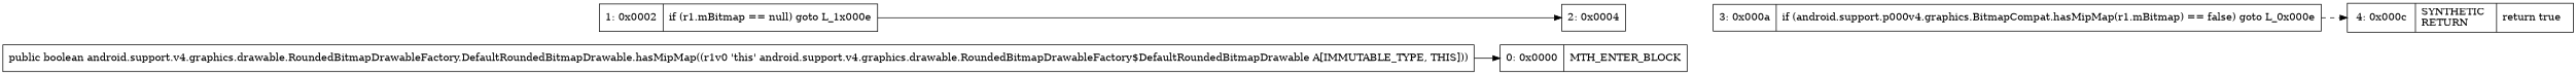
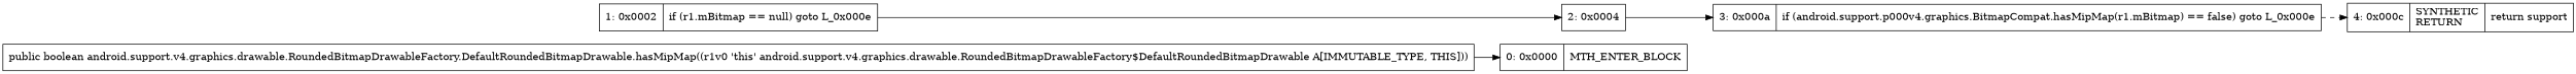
  digraph {
    rankdir=LR
    node [shape=record]
    n1 [label="{0\:\ 0x0000|MTH_ENTER_BLOCK\l}"]
-   n2 [label="{1\:\ 0x0002|if (r1.mBitmap == null) goto L_1x000e\l}"]
+   n2 [label="{1\:\ 0x0002|if (r1.mBitmap == null) goto L_0x000e\l}"]
    n3 [label="{2\:\ 0x0004}"]
    n4 [label="{3\:\ 0x000a|if (android.support.p000v4.graphics.BitmapCompat.hasMipMap(r1.mBitmap) == false) goto L_0x000e\l}"]
-   n5 [label="{4\:\ 0x000c|SYNTHETIC\lRETURN\l|return true\l}"]
+   n5 [label="{4\:\ 0x000c|SYNTHETIC\lRETURN\l|return support\l}"]
    n6 [label="{public boolean android.support.v4.graphics.drawable.RoundedBitmapDrawableFactory.DefaultRoundedBitmapDrawable.hasMipMap((r1v0 'this' android.support.v4.graphics.drawable.RoundedBitmapDrawableFactory$DefaultRoundedBitmapDrawable A[IMMUTABLE_TYPE, THIS])) }"]
    n2 -> n3 [style=solid]
+   n3 -> n4
    n4 -> n5 [style=dashed]
    n6 -> n1
  }
